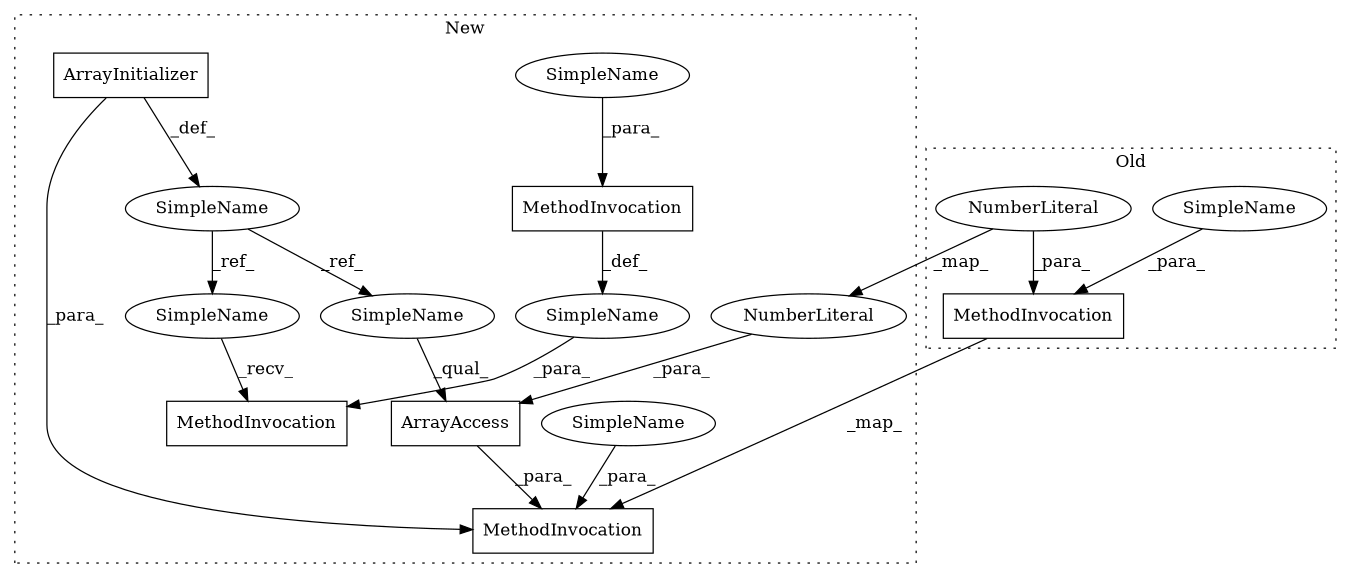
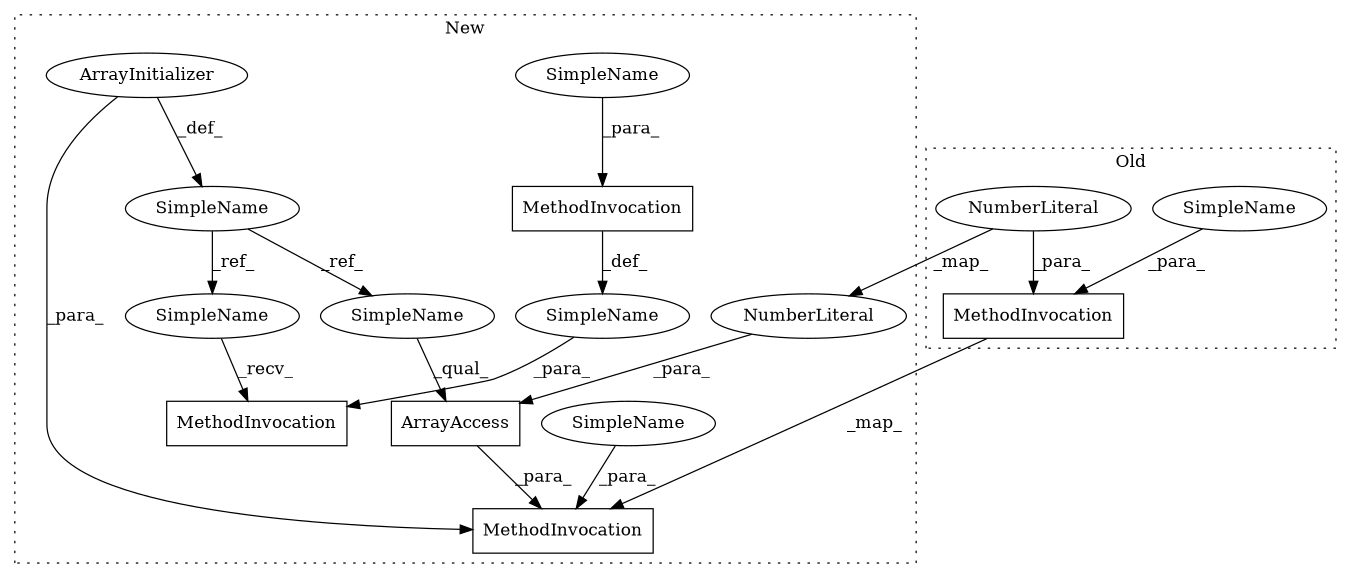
  digraph {
    node [a=42 l=22 shape=ellipse]
    n1 [a=32 l="13,1" label=MethodInvocation s="9041,9060" shape=box]
    n2 [a=34 l=1 label=NumberLiteral s=9054]
    n3 [l=4 label=SimpleName s=9056]
    n4 [a=2 l="23,1" label=ArrayAccess s="9624,9648" shape=box]
-   n5 [a=4 l=2 label=ArrayInitializer s=8331 shape=box]
+   n5 [a=4 l=2 label=ArrayInitializer s=8331]
    n6 [a=32 l="13,1" label=MethodInvocation s="9611,9664" shape=box]
    n7 [a=32 l="7,1" label=MethodInvocation s="8936,8963" shape=box]
    n8 [a=32 l="15,1" label=MethodInvocation s="8943,8962" shape=box]
    n9 [a=34 l=1 label=NumberLiteral s=9647]
    n10 [l=14 label=SimpleName s=9650]
    n11 [label=SimpleName s=8299]
    n12 [label=SimpleName s=8913]
    n13 [label=SimpleName l=""]
    n14 [l=4 label=SimpleName s=8958]
    n15 [label=SimpleName s=9624]
    subgraph cluster_1 {
      label=Old
      style=dotted
      n1
      n2
      n3
    }
    subgraph cluster_2 {
      label=New
      style=dotted
      n4
      n5
      n6
      n7
      n8
      n9
      n10
      n11
      n12
      n13
      n14
      n15
    }
    n1 -> n6 [label=_map_]
    n2 -> n1 [label=_para_]
    n2 -> n9 [label=_map_]
    n3 -> n1 [label=_para_]
    n4 -> n6 [label=_para_]
    n5 -> n6 [label=_para_]
    n5 -> n11 [label=_def_]
    n8 -> n13 [label=_def_]
    n9 -> n4 [label=_para_]
    n10 -> n6 [label=_para_]
    n11 -> n12 [label=_ref_]
    n11 -> n15 [label=_ref_]
    n12 -> n7 [label=_recv_]
    n13 -> n7 [label=_para_]
    n14 -> n8 [label=_para_]
    n15 -> n4 [label=_qual_]
  }
